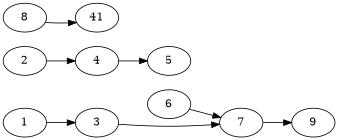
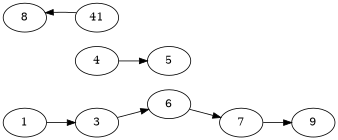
  digraph {
    rankdir=LR
    node [alpha=0.13]
    1 [alpha=0.18 expect_size=36812482713258819584]
    3 [alpha=0.10 expect_size=31213345464241764]
    6 [alpha=0.12 expect_size=3263311118336000000]
    7 [alpha=0.09 expect_size=539229452270856]
-   2 [expect_size=1701519597870694]
    4 [alpha=0.14 expect_size=457370911089821184]
    5 [expect_size=2286751216547397632]
    9 [alpha=0.19 expect_size=2640132983766923]
    8 [alpha=0.02 expect_size=423377955871100224]
    n10 [alpha=0.04 expect_size=24100283128288903168 label=41]
    1 -> 3
-   3 -> 7
+   3 -> 6
    6 -> 7
    7 -> 9
-   2 -> 4
    4 -> 5
-   8 -> n10
+   n10 -> 8
  }
